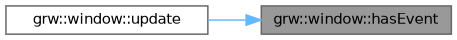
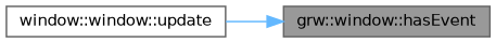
  digraph {
    rankdir=RL
    node [fontname=Helvetica fontsize=10 shape=box style=filled]
    n1 [color=gray40 fillcolor=grey60 fontcolor=black height=0.2 label="grw::window::hasEvent" width=0.4]
-   n2 [color=grey40 fillcolor=white height=0.2 label="grw::window::update" width=0.4]
+   n2 [color=grey40 fillcolor=white height=0.2 label="window::window::update" width=0.4]
    n1 -> n2 [color=steelblue1 dir=back fontname=Helvetica fontsize=10 labelfontname=Helvetica labelfontsize=10 style=solid]
  }
